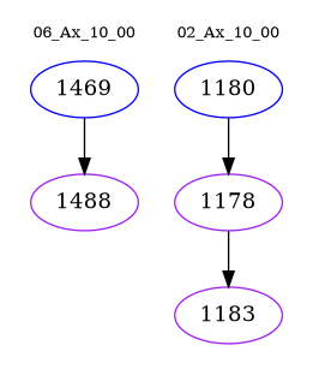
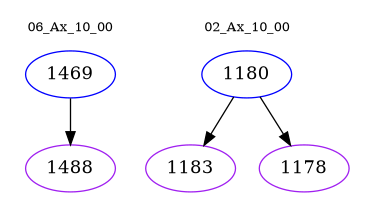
  digraph {
    node [color=purple]
    edge [color=black]
    n1 [color=blue label=1469]
    n2 [label=1488]
    n3 [color=blue label=1180]
    n4 [label=1183]
    n5 [label=1178]
    subgraph cluster_1 {
      color=white
      fontsize=10
      label="06_Ax_10_00"
      n1
      n2
    }
    subgraph cluster_2 {
      color=white
      fontsize=10
      label="02_Ax_10_00"
      n3
      n4
      n5
    }
    n1 -> n2
-   n5 -> n4
+   n3 -> n4
    n3 -> n5
  }
